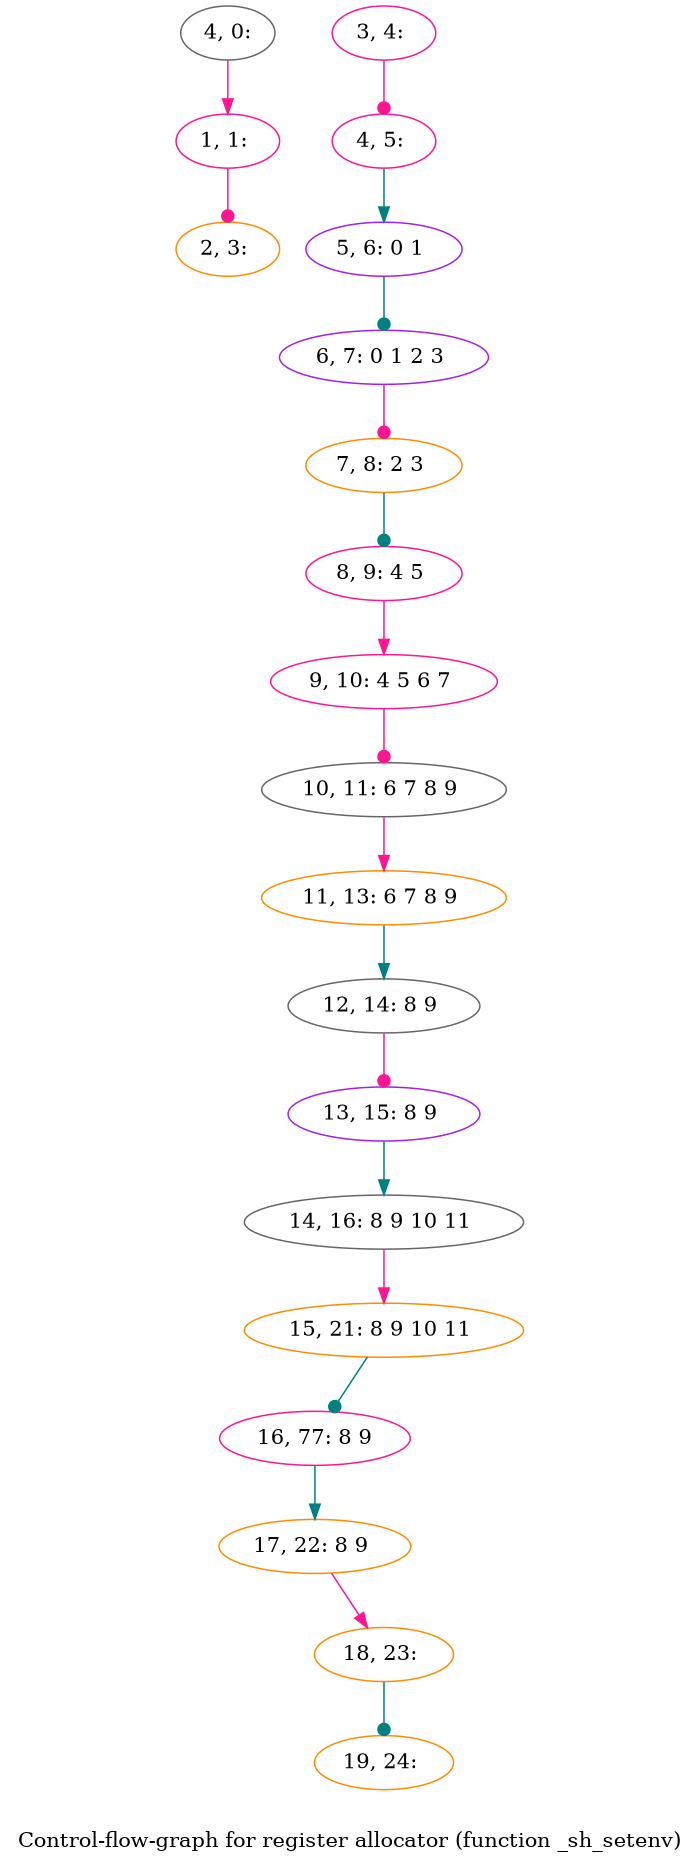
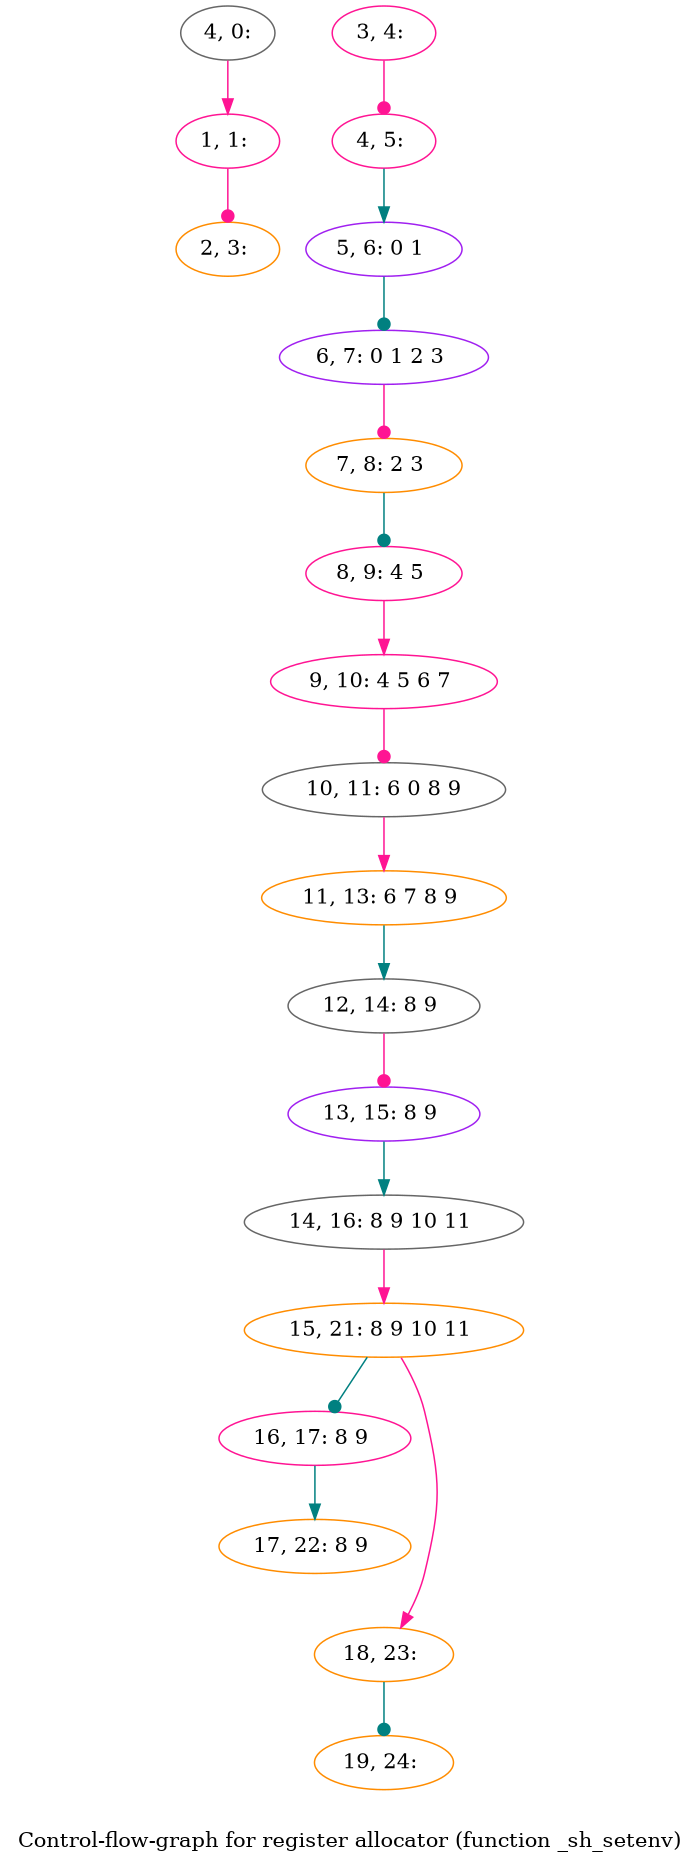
  digraph {
    label="Control-flow-graph for register allocator (function _sh_setenv)"
    node [color=darkorange]
    edge [arrowhead=normal color=deeppink]
    n1 [color=gray40 label="4, 0:"]
    n2 [color=deeppink label="1, 1: "]
    n3 [label="2, 3: "]
    n4 [color=deeppink label="3, 4: "]
    n5 [color=deeppink label="4, 5: "]
    n6 [color=purple label="5, 6: 0 1 "]
    n7 [color=purple label="6, 7: 0 1 2 3 "]
    n8 [label="7, 8: 2 3 "]
    n9 [color=deeppink label="8, 9: 4 5 "]
    n10 [color=deeppink label="9, 10: 4 5 6 7 "]
-   n11 [color=gray40 label="10, 11: 6 7 8 9 "]
+   n11 [color=gray40 label="10, 11: 6 0 8 9"]
    n12 [label="11, 13: 6 7 8 9 "]
    n13 [color=gray40 label="12, 14: 8 9 "]
    n14 [color=purple label="13, 15: 8 9 "]
    n15 [color=gray40 label="14, 16: 8 9 10 11 "]
    n16 [label="15, 21: 8 9 10 11 "]
-   n17 [color=deeppink label="16, 77: 8 9"]
+   n17 [color=deeppink label="16, 17: 8 9 "]
    n18 [label="17, 22: 8 9 "]
    n19 [label="18, 23: "]
    n20 [label="19, 24: "]
    n1 -> n2
    n2 -> n3 [arrowhead=dot]
    n4 -> n5 [arrowhead=dot]
    n5 -> n6 [color=teal]
    n6 -> n7 [arrowhead=dot color=teal]
    n7 -> n8 [arrowhead=dot]
    n8 -> n9 [arrowhead=dot color=teal]
    n9 -> n10
    n10 -> n11 [arrowhead=dot]
    n11 -> n12
    n12 -> n13 [color=teal]
    n13 -> n14 [arrowhead=dot]
    n14 -> n15 [color=teal]
    n15 -> n16
    n16 -> n17 [arrowhead=dot color=teal]
    n17 -> n18 [color=teal]
-   n18 -> n19
+   n16 -> n19
    n19 -> n20 [arrowhead=dot color=teal]
  }
